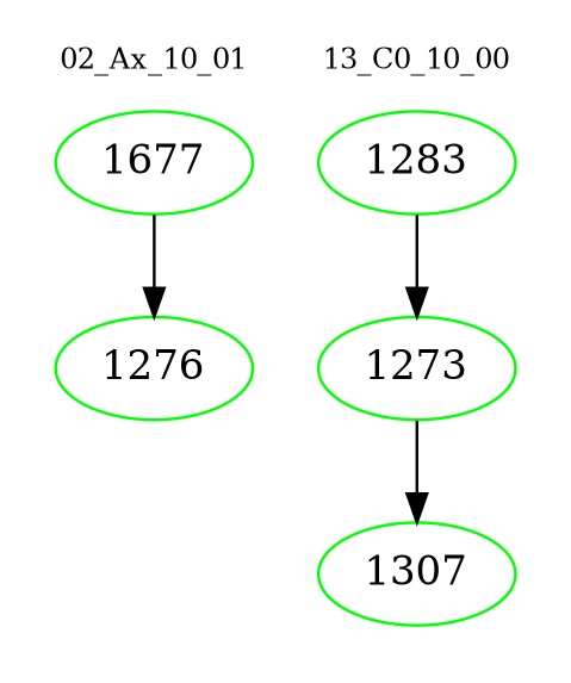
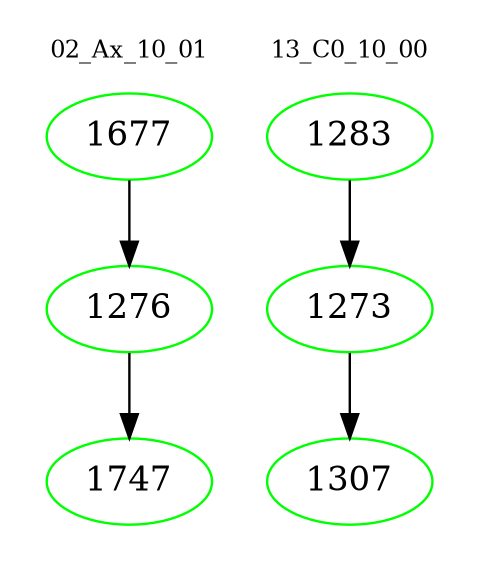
  digraph {
    node [color=green]
    edge [color=black]
    n1 [label=1677]
    n2 [label=1276]
+   n3 [label=1747]
    n4 [label=1283]
    n5 [label=1273]
    n6 [label=1307]
    subgraph cluster_1 {
      color=white
      fontsize=10
      label="02_Ax_10_01"
      n1
      n2
+     n3
    }
    subgraph cluster_2 {
      color=white
      fontsize=10
      label="13_C0_10_00"
      n4
      n5
      n6
    }
    n1 -> n2
+   n2 -> n3
    n4 -> n5
    n5 -> n6
  }
